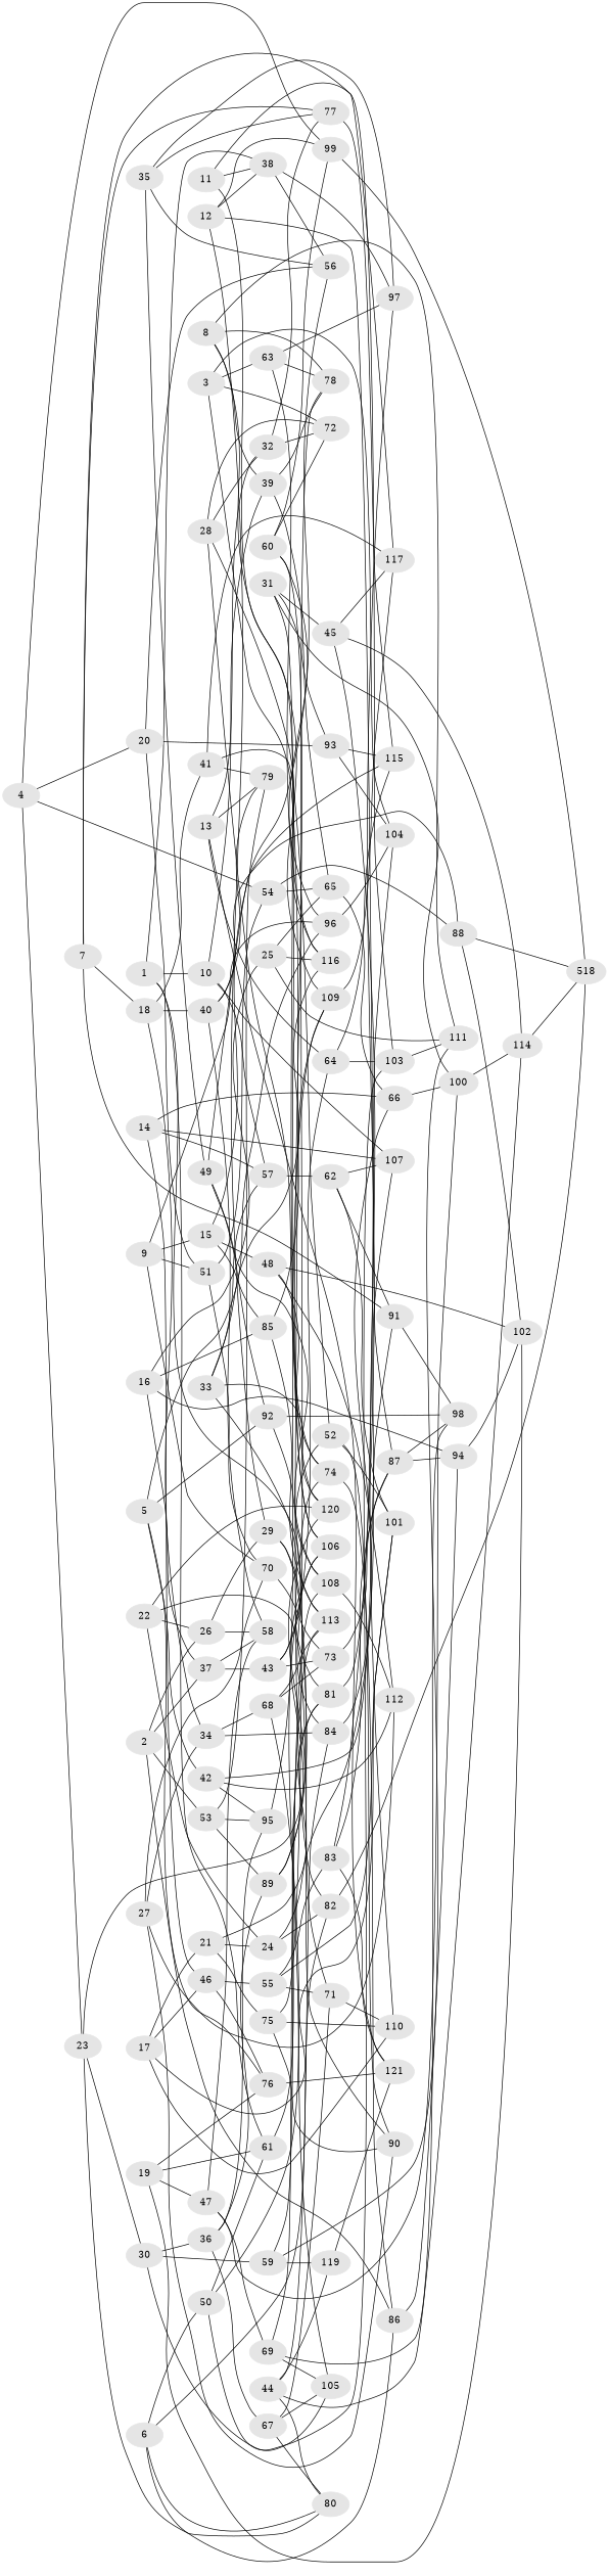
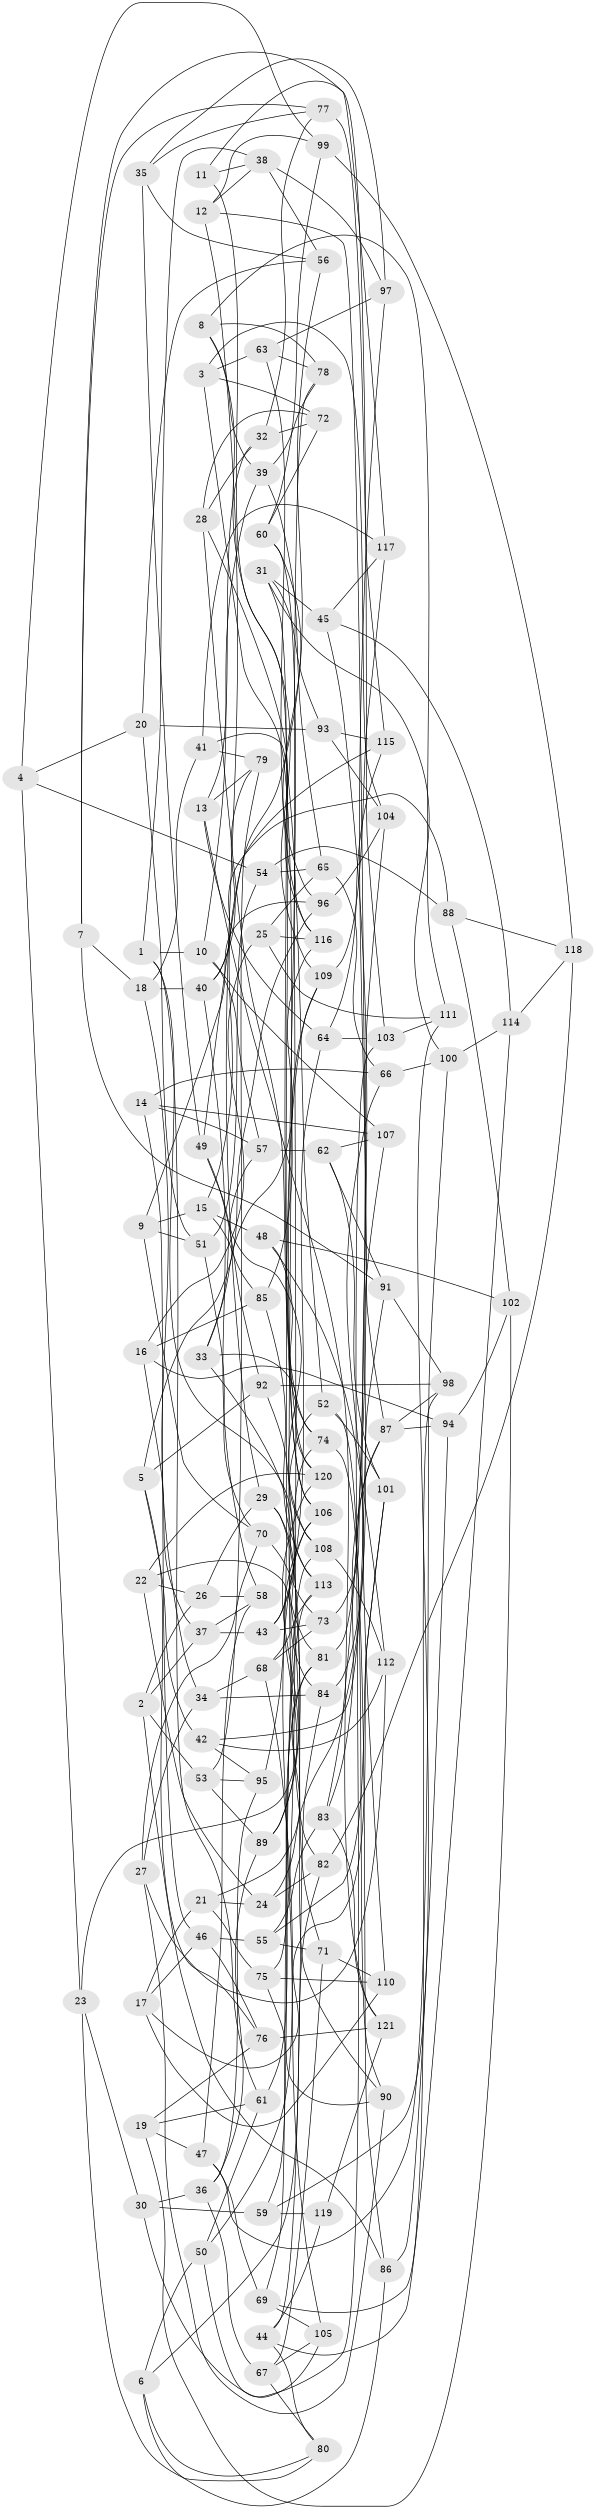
  graph {
    rankdir=LR
    node [color=gray90 style=filled]
    1
    10
    38
    61
    113
    39
    57
    107
    56
    97
    81
    2
    26
    37
    53
    86
    29
    58
    43
    79
    89
    95
    94
    3
    63
    72
    82
    104
    78
    116
-   118 [label=518]
+   118
    4
    20
    23
    54
    99
    51
    93
    80
    30
    74
    65
    88
    5
    42
    76
    92
    96
    91
    112
    121
    108
    98
    6
    50
    103
    106
    7
    18
    77
    34
    40
    41
    115
    111
    8
    109
    117
    9
    15
    70
    48
    85
    73
    62
    11
    12
    87
    71
    84
    119
    13
    32
    64
    14
    46
    66
    55
    100
    102
    16
    25
    17
    21
    101
    110
    24
    75
    68
    52
    19
    47
    69
    90
    22
    120
    36
    59
    105
    27
    28
    67
    31
    45
    114
    33
    35
    49
    44
    83
    60
    1 -- 10
    1 -- 38
    1 -- 61
    1 -- 113
    10 -- 39
    10 -- 57
    10 -- 107
    38 -- 56
    38 -- 97
    61 -- 81
    39 -- 78
    39 -- 65
    57 -- 62
    81 -- 104
    2 -- 26
    2 -- 37
    2 -- 53
    2 -- 86
    26 -- 29
    26 -- 58
    37 -- 58
    37 -- 43
    53 -- 79
    53 -- 89
    53 -- 95
    86 -- 94
    29 -- 71
    29 -- 84
    43 -- 73
    43 -- 64
    43 -- 52
    89 -- 106
    89 -- 120
    95 -- 109
    94 -- 102
    3 -- 63
    3 -- 72
    3 -- 82
    3 -- 104
    63 -- 97
    63 -- 78
    63 -- 116
    82 -- 118
    4 -- 20
    4 -- 23
    4 -- 54
    4 -- 99
    20 -- 56
    20 -- 51
    20 -- 93
    23 -- 80
    23 -- 30
    23 -- 74
    54 -- 65
    54 -- 88
    99 -- 118
    51 -- 54
    51 -- 70
    93 -- 104
    93 -- 115
    30 -- 36
    30 -- 59
    30 -- 105
    74 -- 86
    65 -- 66
    88 -- 118
    88 -- 102
    5 -- 42
    5 -- 76
    5 -- 92
    5 -- 96
    42 -- 95
    42 -- 91
    42 -- 112
    76 -- 121
    92 -- 108
    92 -- 98
    96 -- 104
    91 -- 98
    108 -- 112
    6 -- 86
    6 -- 82
    6 -- 80
    6 -- 50
    50 -- 61
    50 -- 103
    50 -- 106
    103 -- 111
    7 -- 91
    7 -- 103
    7 -- 18
    7 -- 77
    18 -- 34
    18 -- 40
    18 -- 41
    77 -- 115
    34 -- 84
    34 -- 68
    40 -- 58
    40 -- 79
    40 -- 88
    41 -- 79
    41 -- 117
    41 -- 52
    8 -- 39
    8 -- 78
    8 -- 111
    8 -- 109
    109 -- 117
    9 -- 51
    9 -- 96
    9 -- 15
    9 -- 70
    15 -- 56
    15 -- 48
    15 -- 85
    70 -- 73
    48 -- 74
    48 -- 112
    48 -- 102
    85 -- 113
    85 -- 109
    73 -- 87
    62 -- 107
    62 -- 91
    62 -- 101
    11 -- 38
    11 -- 106
    11 -- 117
    12 -- 38
    12 -- 29
    12 -- 99
    12 -- 87
    87 -- 94
    87 -- 98
    71 -- 110
    84 -- 107
    119 -- 121
    13 -- 79
    13 -- 121
    13 -- 32
    13 -- 64
    32 -- 72
    32 -- 77
    64 -- 103
    64 -- 115
    14 -- 57
    14 -- 107
    14 -- 46
    14 -- 66
    46 -- 76
    46 -- 55
    66 -- 100
    55 -- 71
    55 -- 101
    55 -- 83
    100 -- 114
    16 -- 37
    16 -- 94
    16 -- 85
    16 -- 25
    25 -- 116
    25 -- 65
    25 -- 111
    17 -- 46
    17 -- 21
    17 -- 101
    17 -- 110
    21 -- 81
    21 -- 24
    21 -- 75
    24 -- 82
    24 -- 66
    75 -- 78
    75 -- 110
    75 -- 90
    68 -- 113
    68 -- 73
    68 -- 105
    52 -- 101
    52 -- 90
    19 -- 61
    19 -- 76
    19 -- 102
    19 -- 47
    47 -- 58
    47 -- 100
    47 -- 69
    69 -- 113
    69 -- 98
    69 -- 105
    22 -- 26
    22 -- 24
    22 -- 90
    22 -- 120
    36 -- 89
    36 -- 95
    36 -- 67
    59 -- 108
    59 -- 111
    59 -- 119
    27 -- 112
    27 -- 34
    27 -- 70
    27 -- 90
    28 -- 72
    28 -- 116
    28 -- 74
    28 -- 32
    67 -- 80
    67 -- 71
    67 -- 105
    31 -- 93
    31 -- 100
    31 -- 120
    31 -- 45
    45 -- 117
    45 -- 110
    45 -- 114
    114 -- 118
    33 -- 57
    33 -- 81
    33 -- 116
    33 -- 120
    35 -- 56
    35 -- 97
    35 -- 77
    35 -- 49
    49 -- 92
    49 -- 108
    49 -- 115
    44 -- 80
    44 -- 84
    44 -- 119
    44 -- 114
    83 -- 97
    83 -- 121
    83 -- 87
    60 -- 72
    60 -- 99
    60 -- 96
    60 -- 106
  }
